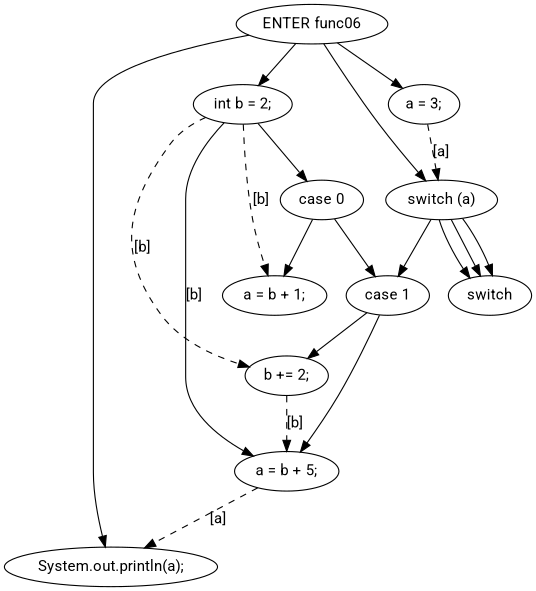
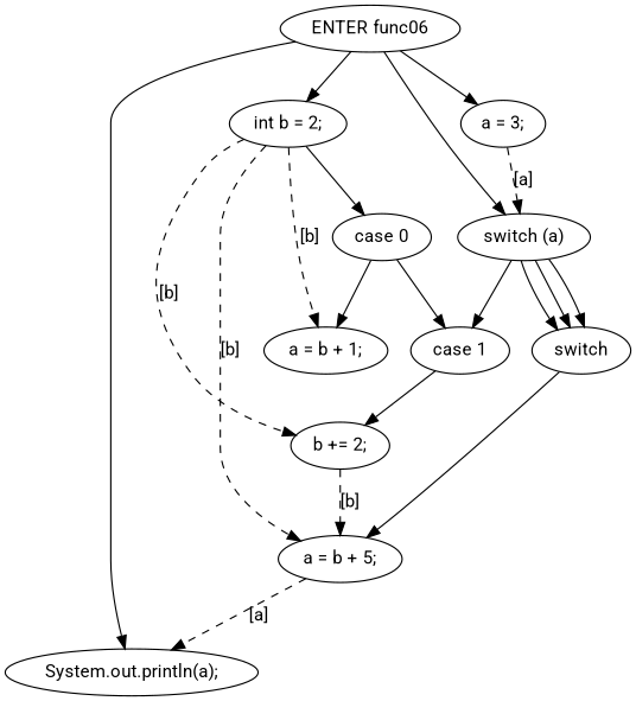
  digraph {
    fontname=Roboto
    node [fontname=Roboto]
    edge [fontname=Roboto]
    n1 [label="ENTER func06"]
    n2 [label="a = 3;"]
    n3 [label="int b = 2;"]
    n4 [label="switch (a)"]
    n5 [label="System.out.println(a);"]
    n6 [label="a = b + 1;"]
    n7 [label="b += 2;"]
    n8 [label="a = b + 5;"]
    n9 [label="case 0"]
    n10 [label="case 1"]
    n11 [label=switch]
    n1 -> n2
    n1 -> n3
    n1 -> n4
    n1 -> n5
    n2 -> n4 [label="[a]" style=dashed]
    n3 -> n6 [label="[b]" style=dashed]
    n3 -> n7 [label="[b]" style=dashed]
-   n3 -> n8 [label="[b]" style=solid]
+   n3 -> n8 [label="[b]" style=dashed]
    n3 -> n9
    n4 -> n10
    n4 -> n11
    n4 -> n11
    n4 -> n11
    n7 -> n8 [label="[b]" style=dashed]
    n8 -> n5 [label="[a]" style=dashed]
    n9 -> n6
    n9 -> n10
    n10 -> n7
-   n10 -> n8
+   n11 -> n8
  }
